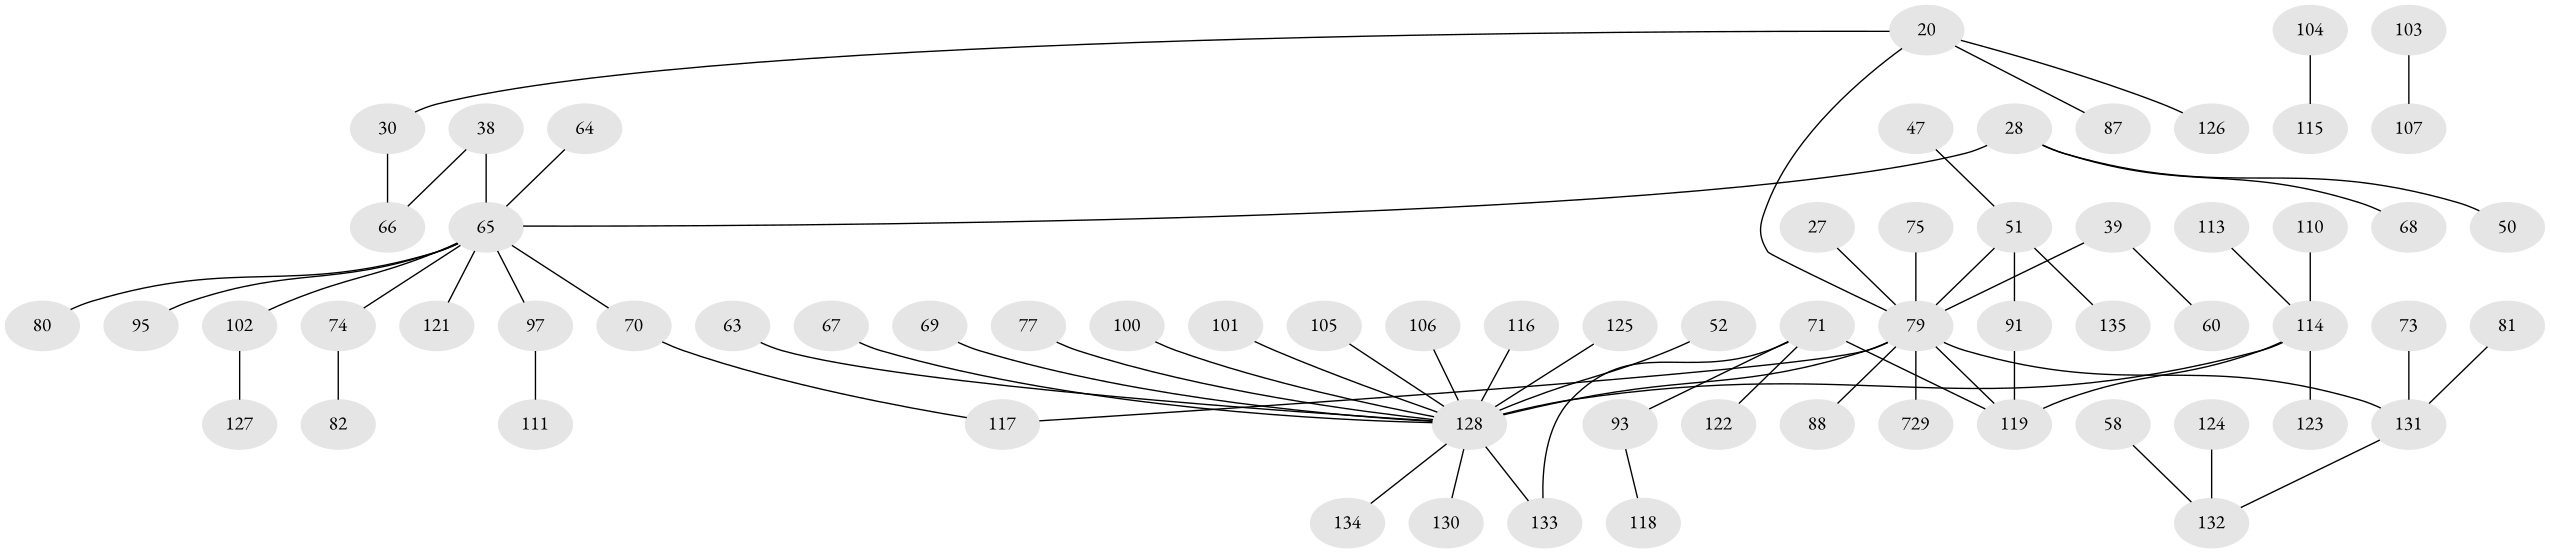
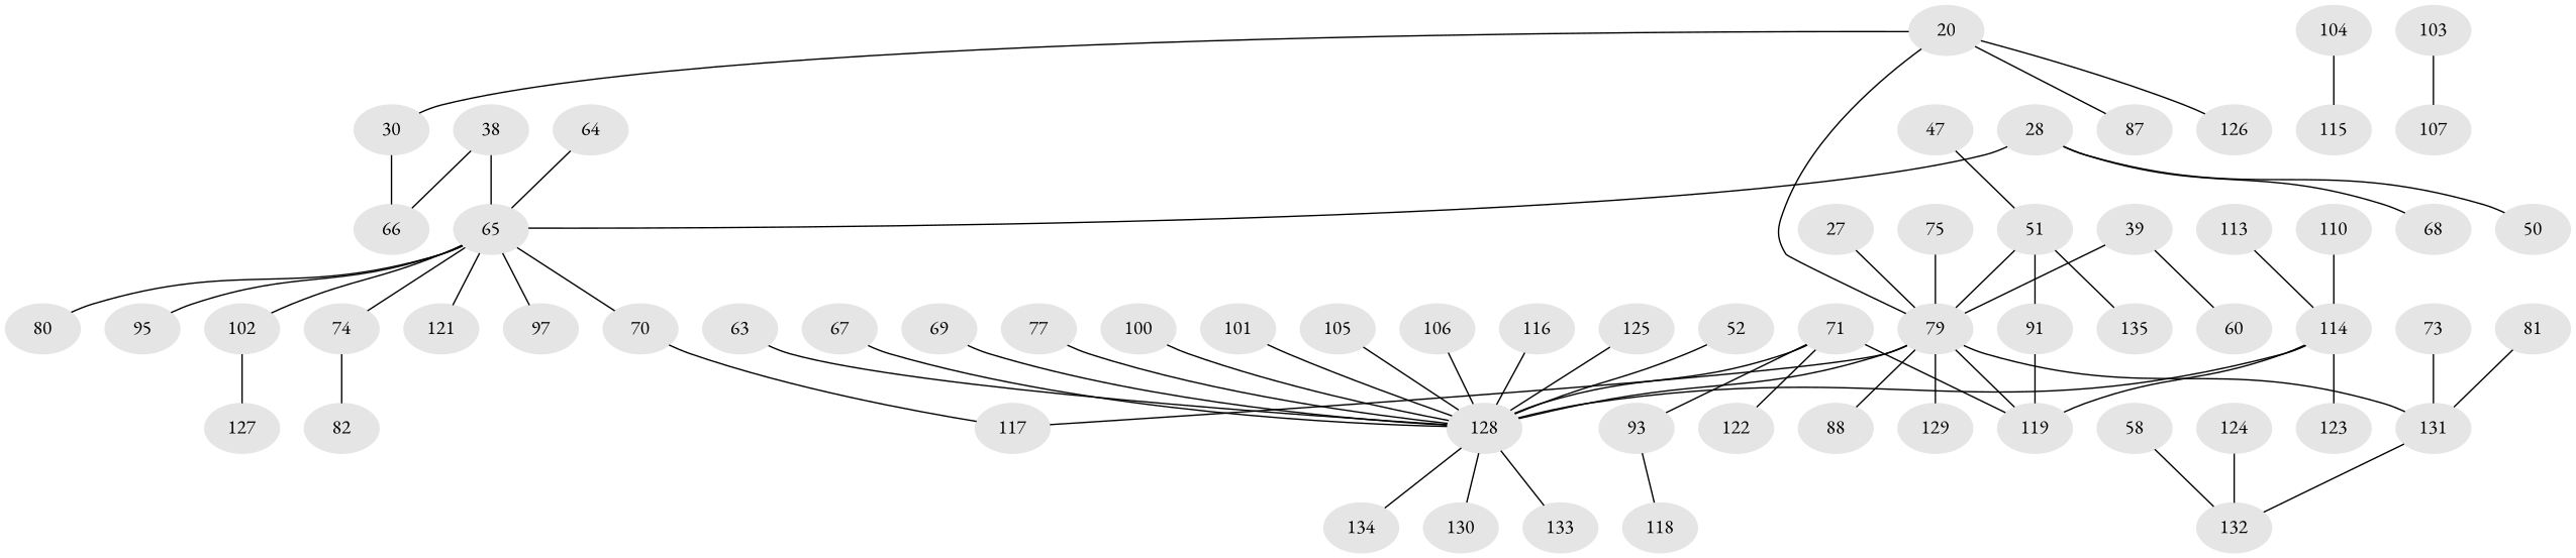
  graph {
    fontname="EB Garamond"
    node [color=gray90 fontname="EB Garamond" style=filled]
    edge [fontname="EB Garamond"]
    20
    30
    79 [super="+11+15"]
    87
    126
    66
    128 [super="+90+120+99+109+112"]
    117 [super="+55"]
    119 [super="+40"]
    131 [super="+62+16"]
    88
-   129 [label=729]
+   129
    27
    28
    50
    65 [super="+24+41"]
    68
    74
    80
    95
    97
    102
    121
    70
    104
    115
    38
    39
    60
    51 [super="+22"]
    91
    135
    47
    130
    133
    134
    52
    n38 [label=64]
    132 [super="+42"]
    58
    63
    82
-   111
    127
    67
    69
    71 [super="+61"]
    93
    122
    118
    73
    75
    77
    n54 [label=81]
    100
    101
    107 [super="+85"]
    103
    105
    106
    114 [super="+96"]
    123
    110
    113
    116
    124
    125
    20 -- 30
    20 -- 79
    20 -- 87
    20 -- 126
    30 -- 66
    79 -- 128 [weight=5]
    79 -- 117
    79 -- 119
    79 -- 131 [weight=2]
    79 -- 88
    79 -- 129
    128 -- 130
    128 -- 133
    128 -- 134
    131 -- 132
    27 -- 79
    28 -- 50
    28 -- 65
    28 -- 68
    65 -- 74
    65 -- 80
    65 -- 95
    65 -- 97
    65 -- 102
    65 -- 121
    65 -- 70 [weight=2]
    74 -- 82
-   97 -- 111
    102 -- 127
    70 -- 117
    104 -- 115
    38 -- 66
    38 -- 65
    39 -- 79
    39 -- 60
    51 -- 79
    51 -- 91
    51 -- 135
    91 -- 119
    47 -- 51
    52 -- 128
    n38 -- 65
    58 -- 132
    63 -- 128
    67 -- 128
    69 -- 128
-   71 -- 133
+   71 -- 128
    71 -- 119 [weight=2]
    71 -- 93
    71 -- 122
    93 -- 118
    73 -- 131
    75 -- 79
    77 -- 128
    n54 -- 131
    100 -- 128
    101 -- 128
    103 -- 107
    105 -- 128
    106 -- 128
    114 -- 128
    114 -- 119
    114 -- 123
    110 -- 114
    113 -- 114
    116 -- 128
    124 -- 132
    125 -- 128
  }
